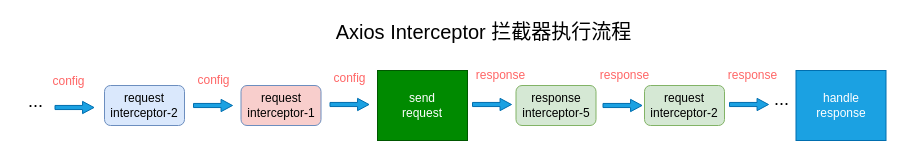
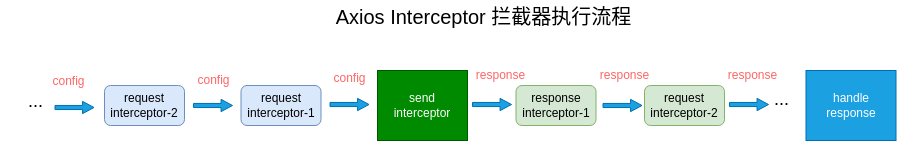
  <mxCell id="0" />
  <mxCell id="1" parent="0" />
- <mxCell id="2" value="&lt;font style=&quot;font-size: 20px&quot;&gt;Axios Interceptor 拦截器执行流程&lt;/font&gt;" style="text;html=1;align=center;verticalAlign=middle;resizable=0;points=[];;autosize=1;" vertex="1" parent="1"><mxGeometry x="329" y="20" width="308" height="22" as="geometry" /></mxCell>
+ <mxCell id="2" value="&lt;font style=&quot;font-size: 20px&quot;&gt;Axios Interceptor 拦截器执行流程&lt;/font&gt;" style="text;html=1;align=center;verticalAlign=middle;resizable=0;points=[];;autosize=1;" vertex="1" parent="1"><mxGeometry x="329" y="5" width="308" height="22" as="geometry" /></mxCell>
  <mxCell id="3" value="request&lt;br&gt;interceptor-2" style="rounded=1;whiteSpace=wrap;html=1;fillColor=#dae8fc;strokeColor=#6c8ebf;" vertex="1" parent="1"><mxGeometry x="104" y="85" width="80" height="40" as="geometry" /></mxCell>
- <mxCell id="4" value="request&lt;br&gt;interceptor-1" style="rounded=1;whiteSpace=wrap;html=1;fillColor=#f8cecc;strokeColor=#6c8ebf;" vertex="1" parent="1"><mxGeometry x="240.5" y="85" width="80" height="40" as="geometry" /></mxCell>
- <mxCell id="5" value="send&lt;br&gt;request" style="rounded=0;whiteSpace=wrap;html=1;fillColor=#008a00;strokeColor=#005700;fontColor=#ffffff;" vertex="1" parent="1"><mxGeometry x="377" y="70" width="90" height="70" as="geometry" /></mxCell>
- <mxCell id="6" value="response&lt;br&gt;interceptor-5" style="rounded=1;whiteSpace=wrap;html=1;fillColor=#d5e8d4;strokeColor=#82b366;" vertex="1" parent="1"><mxGeometry x="515.5" y="85" width="80" height="40" as="geometry" /></mxCell>
+ <mxCell id="4" value="request&lt;br&gt;interceptor-1" style="rounded=1;whiteSpace=wrap;html=1;fillColor=#dae8fc;strokeColor=#6c8ebf;" vertex="1" parent="1"><mxGeometry x="240.5" y="85" width="80" height="40" as="geometry" /></mxCell>
+ <mxCell id="5" value="send&lt;br&gt;interceptor" style="rounded=0;whiteSpace=wrap;html=1;fillColor=#008a00;strokeColor=#005700;fontColor=#ffffff;" vertex="1" parent="1"><mxGeometry x="377" y="70" width="90" height="70" as="geometry" /></mxCell>
+ <mxCell id="6" value="response&lt;br&gt;interceptor-1" style="rounded=1;whiteSpace=wrap;html=1;fillColor=#d5e8d4;strokeColor=#82b366;" vertex="1" parent="1"><mxGeometry x="515.5" y="85" width="80" height="40" as="geometry" /></mxCell>
  <mxCell id="7" value="request&lt;br&gt;interceptor-2" style="rounded=1;whiteSpace=wrap;html=1;fillColor=#d5e8d4;strokeColor=#82b366;" vertex="1" parent="1"><mxGeometry x="644" y="85" width="80" height="40" as="geometry" /></mxCell>
- <mxCell id="8" value="handle&lt;br&gt;response" style="rounded=0;whiteSpace=wrap;html=1;fillColor=#1ba1e2;strokeColor=#006EAF;fontColor=#ffffff;" vertex="1" parent="1"><mxGeometry x="795.5" y="70" width="90" height="70" as="geometry" /></mxCell>
+ <mxCell id="8" value="handle&lt;br&gt;response" style="rounded=0;whiteSpace=wrap;html=1;fillColor=#1ba1e2;strokeColor=#006EAF;fontColor=#ffffff;" vertex="1" parent="1"><mxGeometry x="805.5" y="70" width="90" height="70" as="geometry" /></mxCell>
  <mxCell id="9" value="" style="shape=flexArrow;endArrow=classic;html=1;width=4.093;endSize=3.481;endWidth=7.187;fillColor=#1ba1e2;strokeColor=#006EAF;" edge="1" parent="1"><mxGeometry width="50" height="50" relative="1" as="geometry"><mxPoint x="192.5" y="105" as="sourcePoint" /><mxPoint x="232.5" y="105" as="targetPoint" /></mxGeometry></mxCell>
  <mxCell id="10" value="" style="shape=flexArrow;endArrow=classic;html=1;width=4.093;endSize=3.481;endWidth=7.187;fillColor=#1ba1e2;strokeColor=#006EAF;" edge="1" parent="1"><mxGeometry width="50" height="50" relative="1" as="geometry"><mxPoint x="329" y="104" as="sourcePoint" /><mxPoint x="369" y="104" as="targetPoint" /></mxGeometry></mxCell>
  <mxCell id="11" value="" style="shape=flexArrow;endArrow=classic;html=1;width=4.093;endSize=3.481;endWidth=7.187;fillColor=#1ba1e2;strokeColor=#006EAF;" edge="1" parent="1"><mxGeometry width="50" height="50" relative="1" as="geometry"><mxPoint x="471.5" y="104" as="sourcePoint" /><mxPoint x="511.5" y="104" as="targetPoint" /></mxGeometry></mxCell>
  <mxCell id="12" value="" style="shape=flexArrow;endArrow=classic;html=1;width=4.093;endSize=3.481;endWidth=7.187;fillColor=#1ba1e2;strokeColor=#006EAF;" edge="1" parent="1"><mxGeometry width="50" height="50" relative="1" as="geometry"><mxPoint x="602" y="105" as="sourcePoint" /><mxPoint x="642" y="105" as="targetPoint" /></mxGeometry></mxCell>
  <mxCell id="13" value="" style="shape=flexArrow;endArrow=classic;html=1;width=4.093;endSize=3.481;endWidth=7.187;fillColor=#1ba1e2;strokeColor=#006EAF;" edge="1" parent="1"><mxGeometry width="50" height="50" relative="1" as="geometry"><mxPoint x="728.5" y="104" as="sourcePoint" /><mxPoint x="768.5" y="104" as="targetPoint" /></mxGeometry></mxCell>
  <mxCell id="14" value="&lt;font style=&quot;font-size: 18px&quot;&gt;...&lt;/font&gt;" style="text;html=1;align=center;verticalAlign=middle;resizable=0;points=[];;autosize=1;" vertex="1" parent="1"><mxGeometry x="765.5" y="89" width="30" height="20" as="geometry" /></mxCell>
  <mxCell id="15" value="&lt;font style=&quot;font-size: 18px&quot;&gt;...&lt;/font&gt;" style="text;html=1;align=center;verticalAlign=middle;resizable=0;points=[];;autosize=1;" vertex="1" parent="1"><mxGeometry x="20" y="91" width="30" height="20" as="geometry" /></mxCell>
  <mxCell id="16" value="&lt;font&gt;config&lt;/font&gt;" style="text;html=1;align=center;verticalAlign=middle;resizable=0;points=[];;autosize=1;fontColor=#FF6666;" vertex="1" parent="1"><mxGeometry x="190.5" y="70" width="44" height="20" as="geometry" /></mxCell>
  <mxCell id="17" value="&lt;font&gt;config&lt;/font&gt;" style="text;html=1;align=center;verticalAlign=middle;resizable=0;points=[];;autosize=1;fontColor=#FF6666;" vertex="1" parent="1"><mxGeometry x="327" y="68" width="44" height="20" as="geometry" /></mxCell>
  <mxCell id="18" value="" style="shape=flexArrow;endArrow=classic;html=1;width=4.093;endSize=3.481;endWidth=7.187;fillColor=#1ba1e2;strokeColor=#006EAF;" edge="1" parent="1"><mxGeometry width="50" height="50" relative="1" as="geometry"><mxPoint x="54" y="107" as="sourcePoint" /><mxPoint x="94" y="107" as="targetPoint" /></mxGeometry></mxCell>
  <mxCell id="19" value="&lt;font&gt;config&lt;/font&gt;" style="text;html=1;align=center;verticalAlign=middle;resizable=0;points=[];;autosize=1;fontColor=#FF6666;" vertex="1" parent="1"><mxGeometry x="46" y="71" width="44" height="20" as="geometry" /></mxCell>
  <mxCell id="20" value="&lt;font&gt;response&lt;/font&gt;" style="text;html=1;align=center;verticalAlign=middle;resizable=0;points=[];;autosize=1;fontColor=#FF6666;" vertex="1" parent="1"><mxGeometry x="470" y="65" width="60" height="20" as="geometry" /></mxCell>
  <mxCell id="21" value="&lt;font&gt;response&lt;/font&gt;" style="text;html=1;align=center;verticalAlign=middle;resizable=0;points=[];;autosize=1;fontColor=#FF6666;" vertex="1" parent="1"><mxGeometry x="594" y="65" width="60" height="20" as="geometry" /></mxCell>
  <mxCell id="22" value="&lt;font&gt;response&lt;/font&gt;" style="text;html=1;align=center;verticalAlign=middle;resizable=0;points=[];;autosize=1;fontColor=#FF6666;" vertex="1" parent="1"><mxGeometry x="722" y="65" width="60" height="20" as="geometry" /></mxCell>
